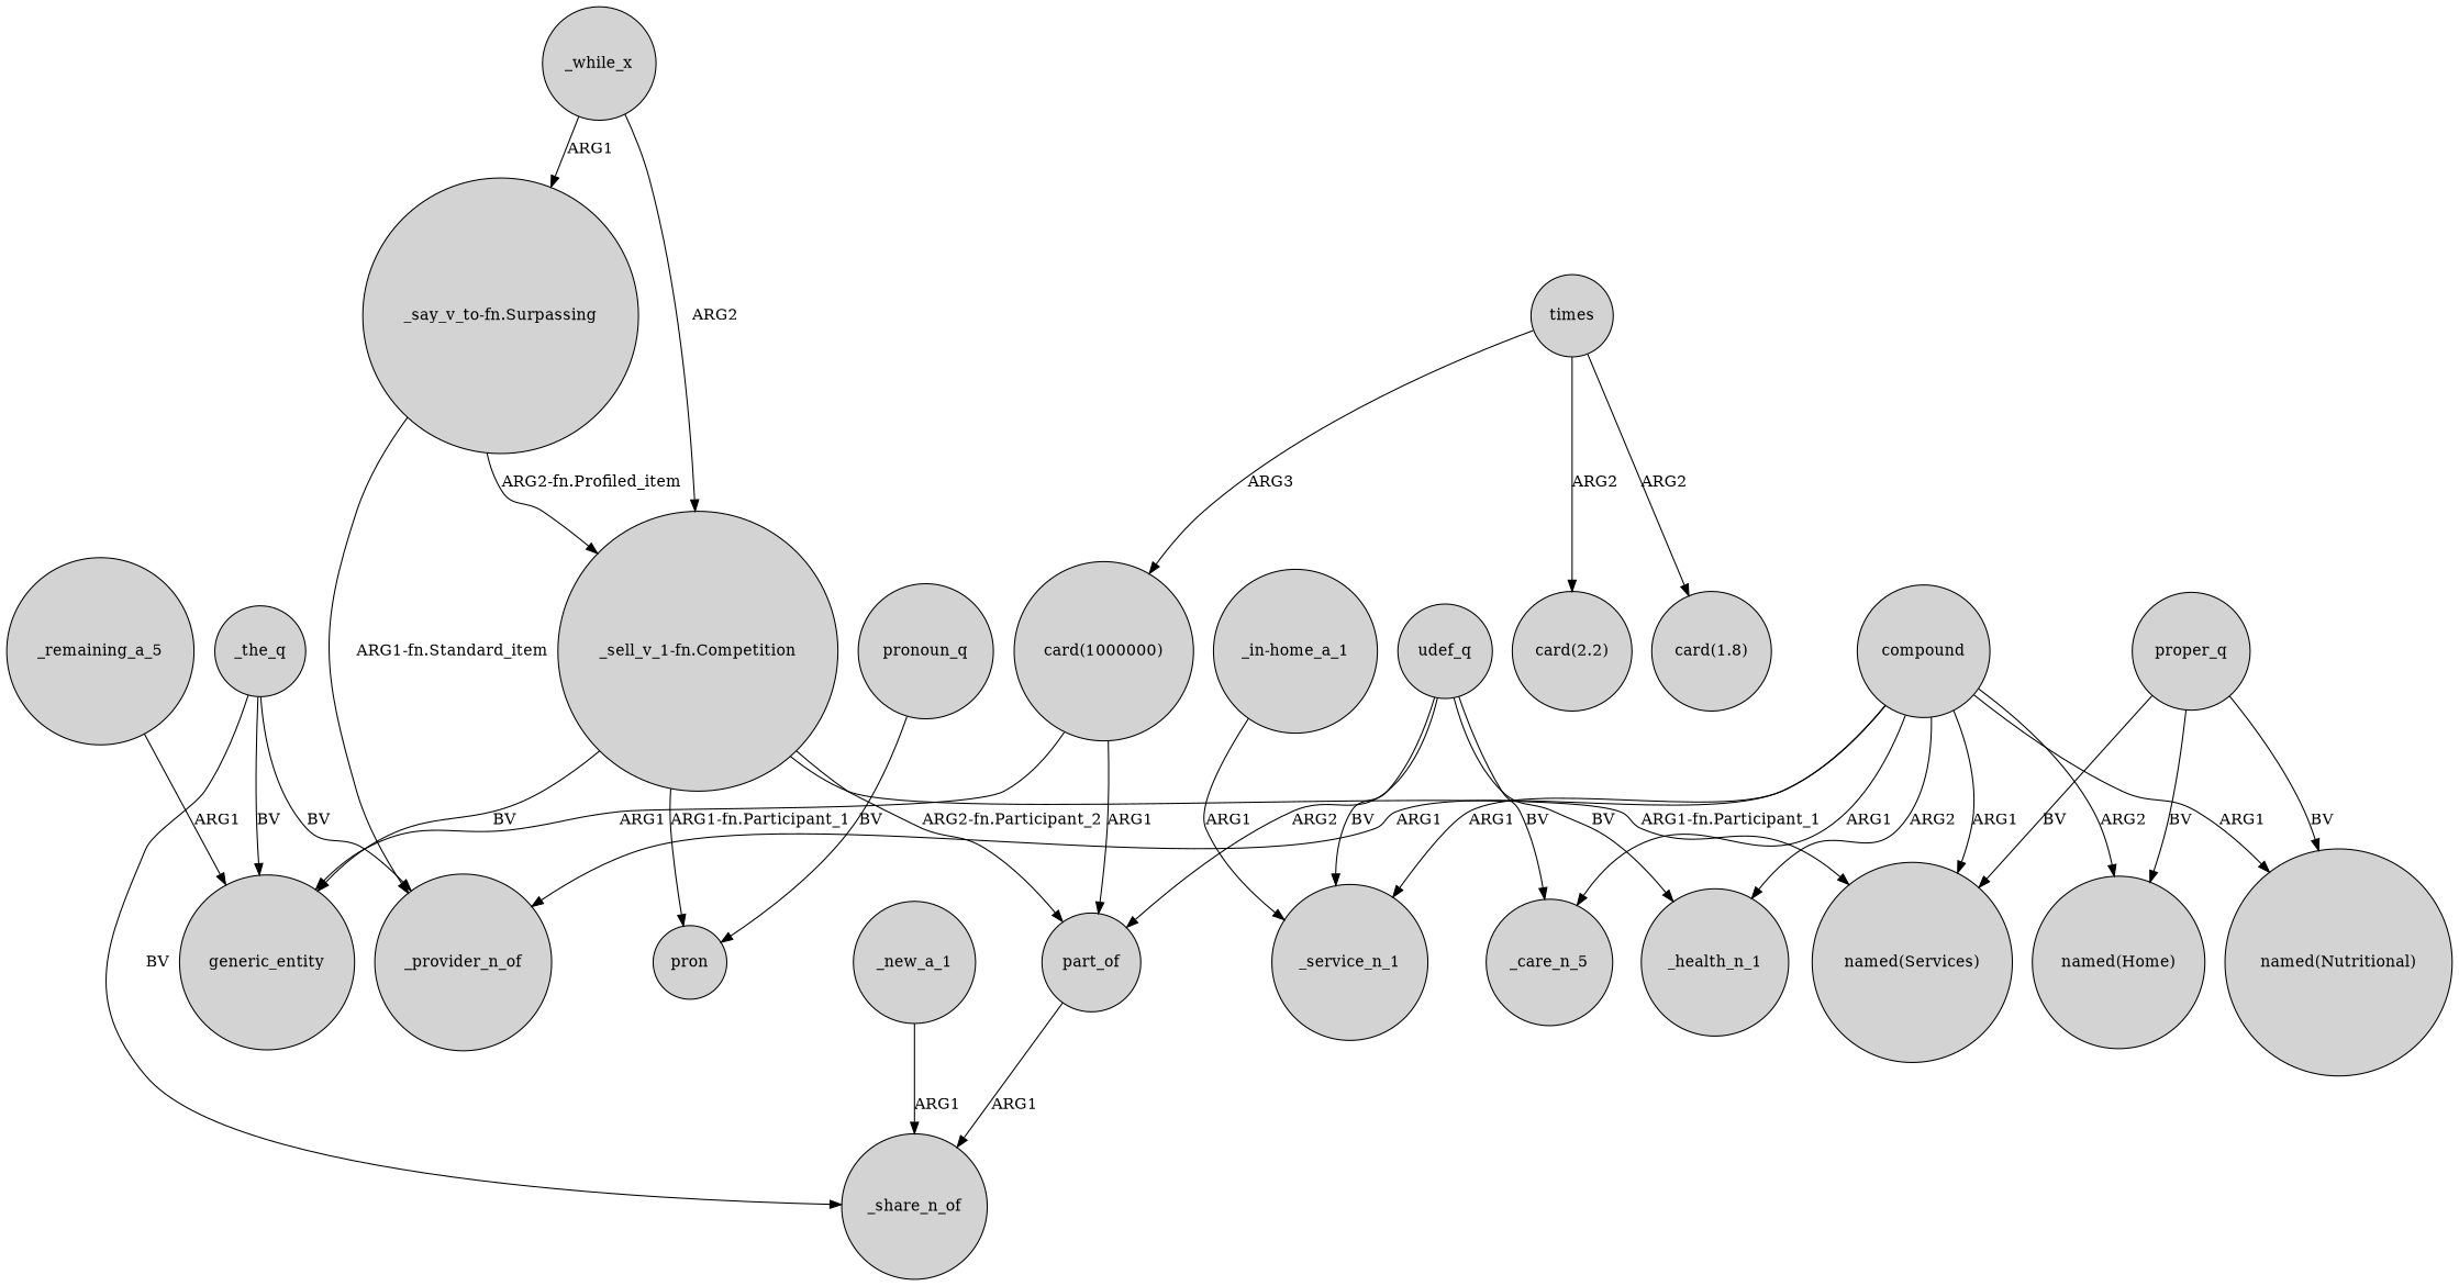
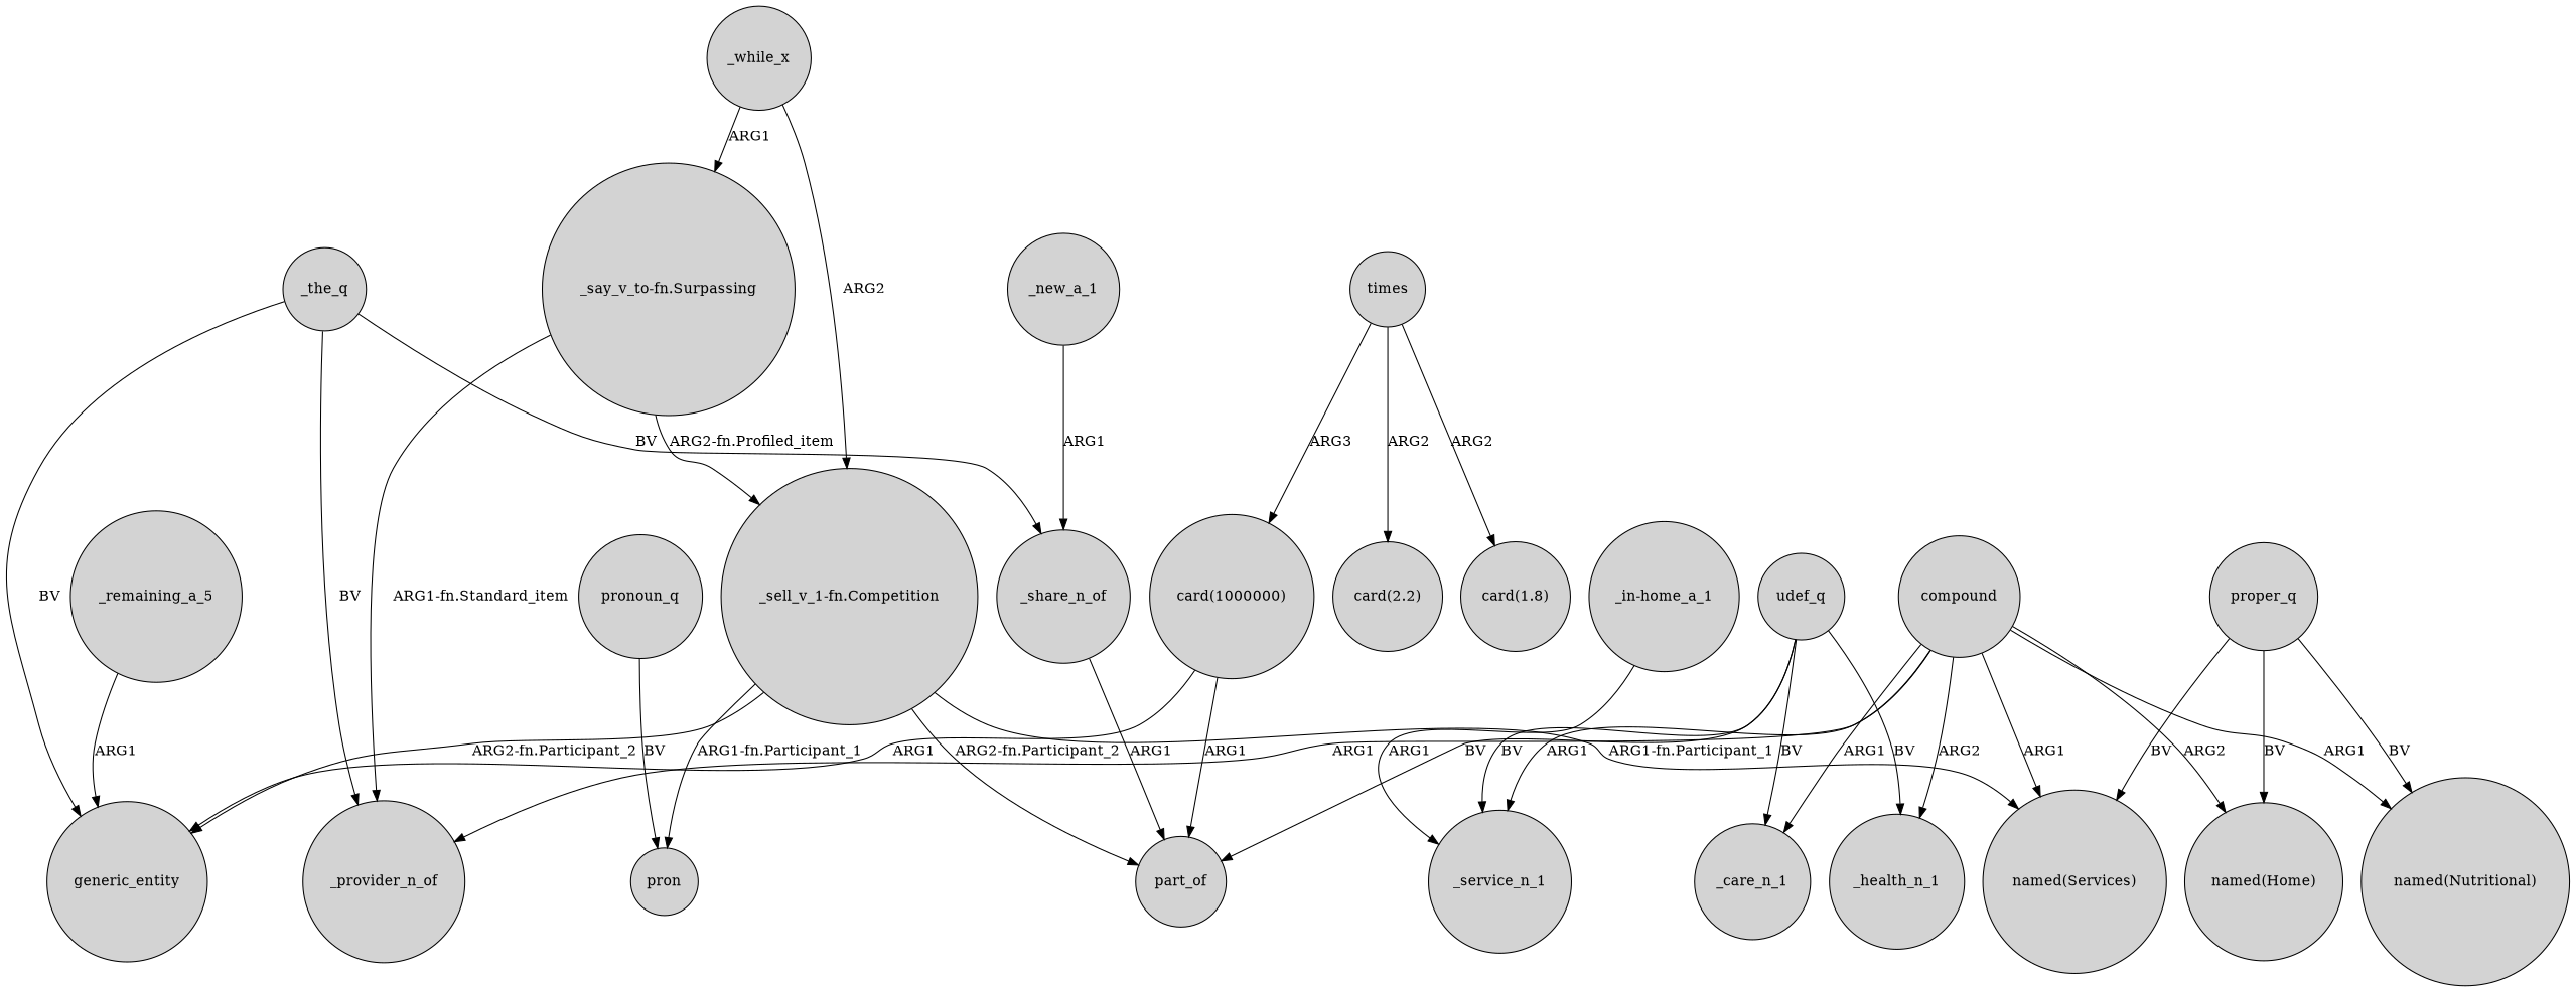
  digraph {
    node [shape=circle style=filled]
    "_sell_v_1-fn.Competition"
    "named(Services)"
    generic_entity
    part_of
    pron
    _share_n_of
    udef_q
    _health_n_1
    _service_n_1
-   _care_n_1 [label=_care_n_5]
+   _care_n_1
    _while_x
    "_say_v_to-fn.Surpassing"
    _provider_n_of
    compound
    "named(Home)"
    "named(Nutritional)"
    "_in-home_a_1"
    _the_q
    times
    "card(1000000)"
    "card(2.2)"
    "card(1.8)"
    _new_a_1
    pronoun_q
    proper_q
    n26 [label=_remaining_a_5]
    "_sell_v_1-fn.Competition" -> "named(Services)" [label="ARG1-fn.Participant_1"]
-   "_sell_v_1-fn.Competition" -> generic_entity [label=BV]
+   "_sell_v_1-fn.Competition" -> generic_entity [label="ARG2-fn.Participant_2"]
    "_sell_v_1-fn.Competition" -> part_of [label="ARG2-fn.Participant_2"]
    "_sell_v_1-fn.Competition" -> pron [label="ARG1-fn.Participant_1"]
-   part_of -> _share_n_of [label=ARG1]
-   udef_q -> part_of [label=ARG2]
+   _share_n_of -> part_of [label=ARG1]
+   udef_q -> part_of [label=BV]
    udef_q -> _health_n_1 [label=BV]
    udef_q -> _service_n_1 [label=BV]
    udef_q -> _care_n_1 [label=BV]
    _while_x -> "_sell_v_1-fn.Competition" [label=ARG2]
    _while_x -> "_say_v_to-fn.Surpassing" [label=ARG1]
    "_say_v_to-fn.Surpassing" -> "_sell_v_1-fn.Competition" [label="ARG2-fn.Profiled_item"]
    "_say_v_to-fn.Surpassing" -> _provider_n_of [label="ARG1-fn.Standard_item"]
    compound -> "named(Services)" [label=ARG1]
    compound -> _health_n_1 [label=ARG2]
    compound -> _service_n_1 [label=ARG1]
    compound -> _care_n_1 [label=ARG1]
    compound -> _provider_n_of [label=ARG1]
    compound -> "named(Home)" [label=ARG2]
    compound -> "named(Nutritional)" [label=ARG1]
    "_in-home_a_1" -> _service_n_1 [label=ARG1]
    _the_q -> generic_entity [label=BV]
    _the_q -> _share_n_of [label=BV]
    _the_q -> _provider_n_of [label=BV]
    times -> "card(1000000)" [label=ARG3]
    times -> "card(2.2)" [label=ARG2]
    times -> "card(1.8)" [label=ARG2]
    "card(1000000)" -> generic_entity [label=ARG1]
    "card(1000000)" -> part_of [label=ARG1]
    _new_a_1 -> _share_n_of [label=ARG1]
    pronoun_q -> pron [label=BV]
    proper_q -> "named(Services)" [label=BV]
    proper_q -> "named(Home)" [label=BV]
    proper_q -> "named(Nutritional)" [label=BV]
    n26 -> generic_entity [label=ARG1]
  }
